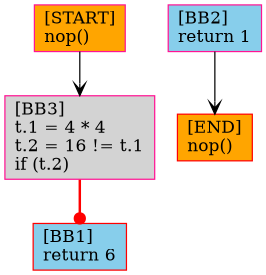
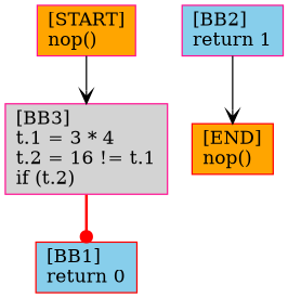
  digraph {
    node [color=deeppink fillcolor=skyblue shape=box style=filled]
    edge [arrowhead=vee]
-   n1 [fillcolor=lightgrey label="[BB3]\lt.1 = 4 * 4\lt.2 = 16 != t.1\lif (t.2)\l"]
-   n2 [color=red label="[BB1]\lreturn 6\l"]
+   n1 [fillcolor=lightgrey label="[BB3]\lt.1 = 3 * 4\lt.2 = 16 != t.1\lif (t.2)\l"]
+   n2 [color=red label="[BB1]\lreturn 0\l"]
    n3 [color=red fillcolor=orange label="[END]\lnop()\l"]
    n4 [label="[BB2]\lreturn 1\l"]
    n5 [fillcolor=orange label="[START]\lnop()\l"]
    n1 -> n2 [arrowhead=dot color=red penwidth=2]
    n4 -> n3
    n5 -> n1
  }
